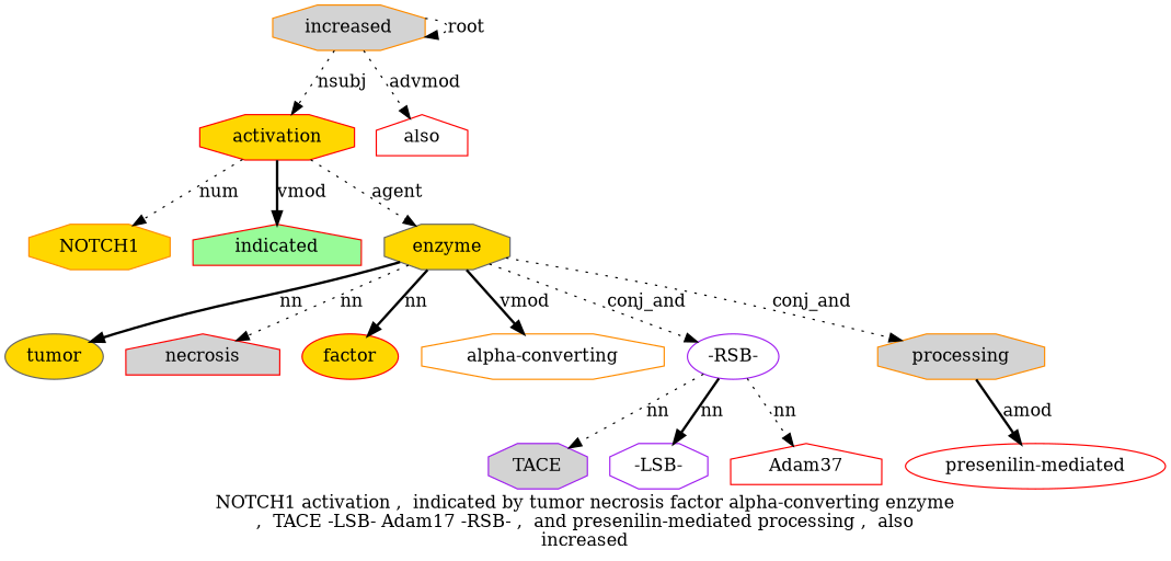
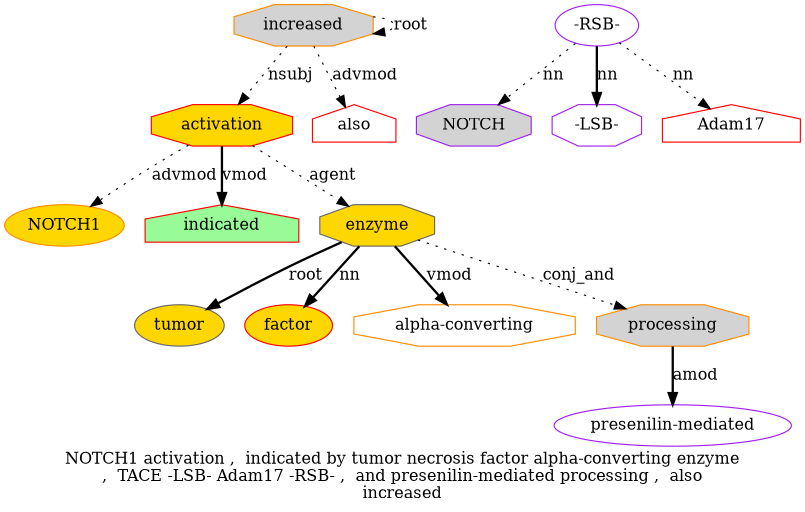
  digraph {
    label="NOTCH1 activation ,  indicated by tumor necrosis factor alpha-converting enzyme\n,  TACE -LSB- Adam17 -RSB- ,  and presenilin-mediated processing ,  also\nincreased"
    node [color=red fillcolor=white shape=octagon style=filled]
    edge [style=dotted]
    n1 [fillcolor=gold label=activation]
-   n2 [color=darkorange fillcolor=gold label=NOTCH1]
+   n2 [color=darkorange fillcolor=gold label=NOTCH1 shape=ellipse]
    n3 [fillcolor=palegreen label=indicated shape=house]
    n4 [color=gray40 fillcolor=gold label=enzyme]
    n5 [color=darkorange fillcolor=lightgrey label=increased]
    n6 [label=also shape=house]
    n7 [color=gray40 fillcolor=gold label=tumor shape=ellipse]
-   n8 [fillcolor=lightgrey label=necrosis shape=house]
    n9 [fillcolor=gold label=factor shape=ellipse]
    n10 [color=darkorange label="alpha-converting"]
    n11 [color=purple label="-RSB-" shape=ellipse]
    n12 [color=darkorange fillcolor=lightgrey label=processing]
-   n13 [color=purple fillcolor=lightgrey label=TACE]
+   n13 [color=purple fillcolor=lightgrey label=NOTCH]
    n14 [color=purple label="-LSB-"]
-   n15 [label=Adam37 shape=house]
-   n16 [label="presenilin-mediated" shape=ellipse]
-   n1 -> n2 [label=num]
+   n15 [label=Adam17 shape=house]
+   n16 [color=purple label="presenilin-mediated" shape=ellipse]
+   n1 -> n2 [label=advmod]
    n1 -> n3 [label=vmod style=bold]
    n1 -> n4 [label=agent]
-   n4 -> n7 [label=nn style=bold]
-   n4 -> n8 [label=nn]
+   n4 -> n7 [label=root style=bold]
    n4 -> n9 [label=nn style=bold]
    n4 -> n10 [label=vmod style=bold]
-   n4 -> n11 [label=conj_and]
    n4 -> n12 [label=conj_and]
    n5 -> n1 [label=nsubj]
    n5 -> n5 [label=root]
    n5 -> n6 [label=advmod]
    n11 -> n13 [label=nn]
    n11 -> n14 [label=nn style=bold]
    n11 -> n15 [label=nn]
    n12 -> n16 [label=amod style=bold]
  }
